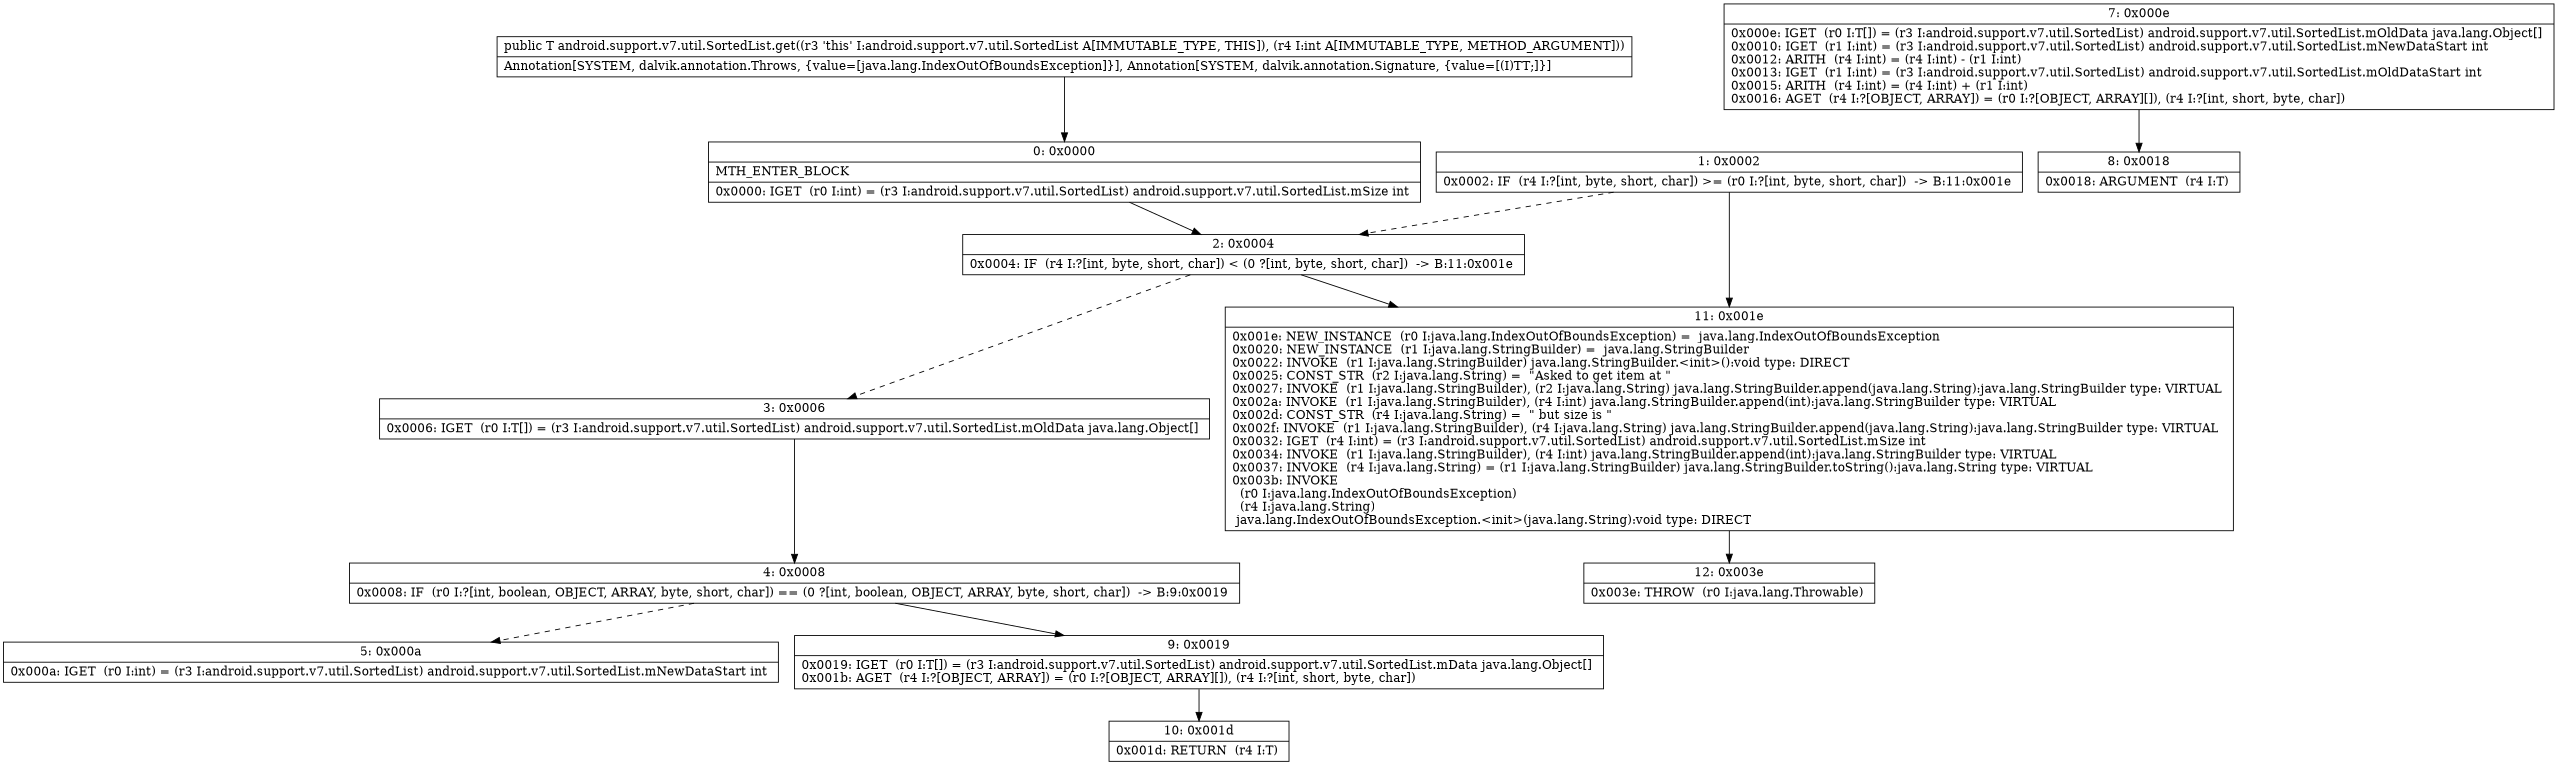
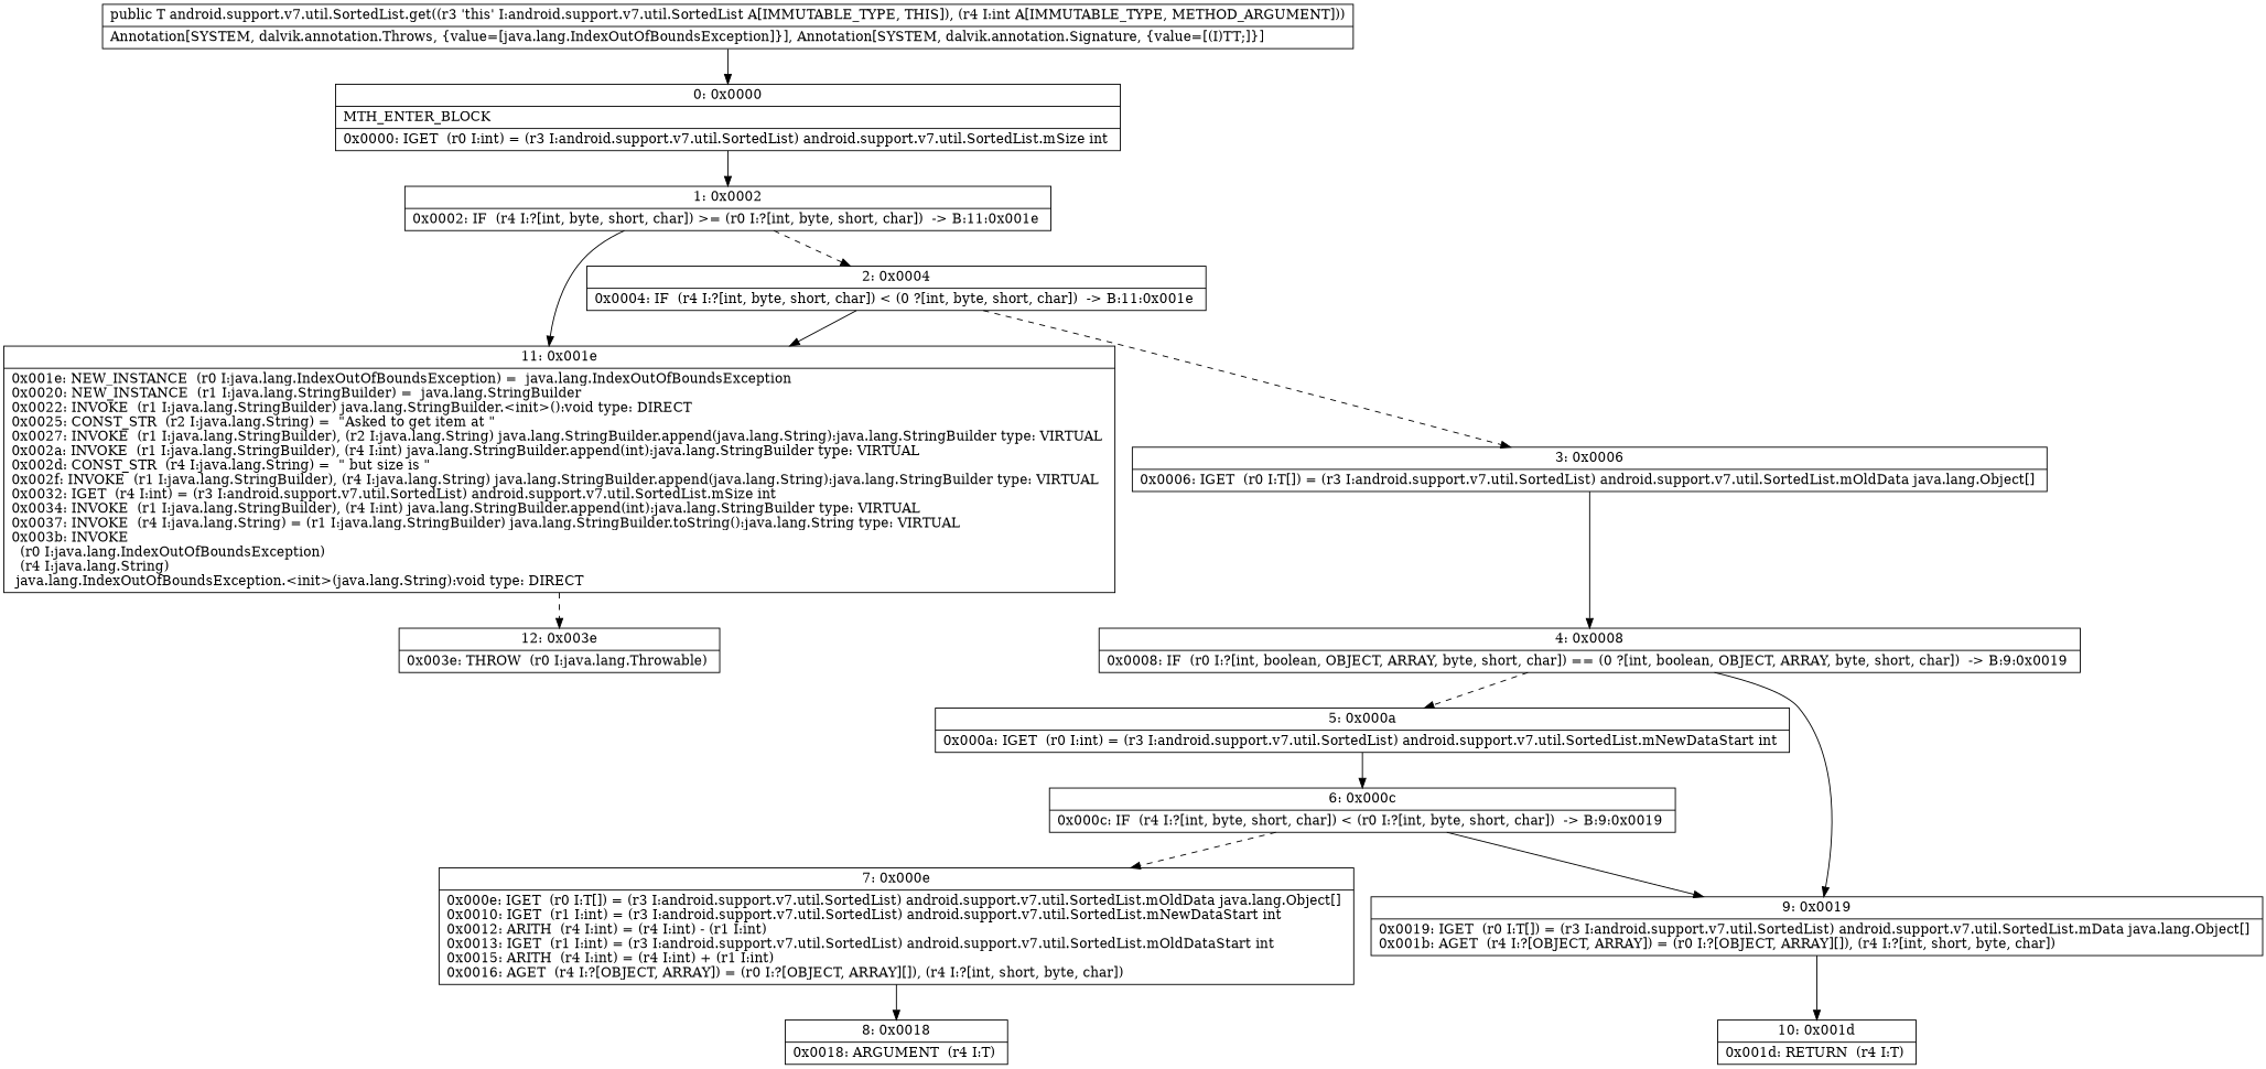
  digraph {
    fontname="DejaVu Serif"
    node [fontname="DejaVu Serif" shape=record]
    edge [fontname="DejaVu Serif"]
    n1 [label="{0\:\ 0x0000|MTH_ENTER_BLOCK\l|0x0000: IGET  (r0 I:int) = (r3 I:android.support.v7.util.SortedList) android.support.v7.util.SortedList.mSize int \l}"]
    n2 [label="{1\:\ 0x0002|0x0002: IF  (r4 I:?[int, byte, short, char]) \>= (r0 I:?[int, byte, short, char])  \-\> B:11:0x001e \l}"]
    n3 [label="{2\:\ 0x0004|0x0004: IF  (r4 I:?[int, byte, short, char]) \< (0 ?[int, byte, short, char])  \-\> B:11:0x001e \l}"]
    n4 [label="{11\:\ 0x001e|0x001e: NEW_INSTANCE  (r0 I:java.lang.IndexOutOfBoundsException) =  java.lang.IndexOutOfBoundsException \l0x0020: NEW_INSTANCE  (r1 I:java.lang.StringBuilder) =  java.lang.StringBuilder \l0x0022: INVOKE  (r1 I:java.lang.StringBuilder) java.lang.StringBuilder.\<init\>():void type: DIRECT \l0x0025: CONST_STR  (r2 I:java.lang.String) =  \"Asked to get item at \" \l0x0027: INVOKE  (r1 I:java.lang.StringBuilder), (r2 I:java.lang.String) java.lang.StringBuilder.append(java.lang.String):java.lang.StringBuilder type: VIRTUAL \l0x002a: INVOKE  (r1 I:java.lang.StringBuilder), (r4 I:int) java.lang.StringBuilder.append(int):java.lang.StringBuilder type: VIRTUAL \l0x002d: CONST_STR  (r4 I:java.lang.String) =  \" but size is \" \l0x002f: INVOKE  (r1 I:java.lang.StringBuilder), (r4 I:java.lang.String) java.lang.StringBuilder.append(java.lang.String):java.lang.StringBuilder type: VIRTUAL \l0x0032: IGET  (r4 I:int) = (r3 I:android.support.v7.util.SortedList) android.support.v7.util.SortedList.mSize int \l0x0034: INVOKE  (r1 I:java.lang.StringBuilder), (r4 I:int) java.lang.StringBuilder.append(int):java.lang.StringBuilder type: VIRTUAL \l0x0037: INVOKE  (r4 I:java.lang.String) = (r1 I:java.lang.StringBuilder) java.lang.StringBuilder.toString():java.lang.String type: VIRTUAL \l0x003b: INVOKE  \l  (r0 I:java.lang.IndexOutOfBoundsException)\l  (r4 I:java.lang.String)\l java.lang.IndexOutOfBoundsException.\<init\>(java.lang.String):void type: DIRECT \l}"]
    n5 [label="{3\:\ 0x0006|0x0006: IGET  (r0 I:T[]) = (r3 I:android.support.v7.util.SortedList) android.support.v7.util.SortedList.mOldData java.lang.Object[] \l}"]
    n6 [label="{12\:\ 0x003e|0x003e: THROW  (r0 I:java.lang.Throwable) \l}"]
    n7 [label="{4\:\ 0x0008|0x0008: IF  (r0 I:?[int, boolean, OBJECT, ARRAY, byte, short, char]) == (0 ?[int, boolean, OBJECT, ARRAY, byte, short, char])  \-\> B:9:0x0019 \l}"]
    n8 [label="{5\:\ 0x000a|0x000a: IGET  (r0 I:int) = (r3 I:android.support.v7.util.SortedList) android.support.v7.util.SortedList.mNewDataStart int \l}"]
    n9 [label="{9\:\ 0x0019|0x0019: IGET  (r0 I:T[]) = (r3 I:android.support.v7.util.SortedList) android.support.v7.util.SortedList.mData java.lang.Object[] \l0x001b: AGET  (r4 I:?[OBJECT, ARRAY]) = (r0 I:?[OBJECT, ARRAY][]), (r4 I:?[int, short, byte, char]) \l}"]
+   n10 [label="{6\:\ 0x000c|0x000c: IF  (r4 I:?[int, byte, short, char]) \< (r0 I:?[int, byte, short, char])  \-\> B:9:0x0019 \l}"]
    n11 [label="{10\:\ 0x001d|0x001d: RETURN  (r4 I:T) \l}"]
    n12 [label="{7\:\ 0x000e|0x000e: IGET  (r0 I:T[]) = (r3 I:android.support.v7.util.SortedList) android.support.v7.util.SortedList.mOldData java.lang.Object[] \l0x0010: IGET  (r1 I:int) = (r3 I:android.support.v7.util.SortedList) android.support.v7.util.SortedList.mNewDataStart int \l0x0012: ARITH  (r4 I:int) = (r4 I:int) \- (r1 I:int) \l0x0013: IGET  (r1 I:int) = (r3 I:android.support.v7.util.SortedList) android.support.v7.util.SortedList.mOldDataStart int \l0x0015: ARITH  (r4 I:int) = (r4 I:int) + (r1 I:int) \l0x0016: AGET  (r4 I:?[OBJECT, ARRAY]) = (r0 I:?[OBJECT, ARRAY][]), (r4 I:?[int, short, byte, char]) \l}"]
    n13 [label="{8\:\ 0x0018|0x0018: ARGUMENT  (r4 I:T) \l}"]
    n14 [label="{public T android.support.v7.util.SortedList.get((r3 'this' I:android.support.v7.util.SortedList A[IMMUTABLE_TYPE, THIS]), (r4 I:int A[IMMUTABLE_TYPE, METHOD_ARGUMENT]))  | Annotation[SYSTEM, dalvik.annotation.Throws, \{value=[java.lang.IndexOutOfBoundsException]\}], Annotation[SYSTEM, dalvik.annotation.Signature, \{value=[(I)TT;]\}]\l}"]
-   n1 -> n3
+   n1 -> n2
    n2 -> n3 [style=dashed]
    n2 -> n4
    n3 -> n4
    n3 -> n5 [style=dashed]
-   n4 -> n6
+   n4 -> n6 [style=dashed]
    n5 -> n7
    n7 -> n8 [style=dashed]
    n7 -> n9
+   n8 -> n10
    n9 -> n11
+   n10 -> n9
+   n10 -> n12 [style=dashed]
    n12 -> n13
    n14 -> n1
  }
